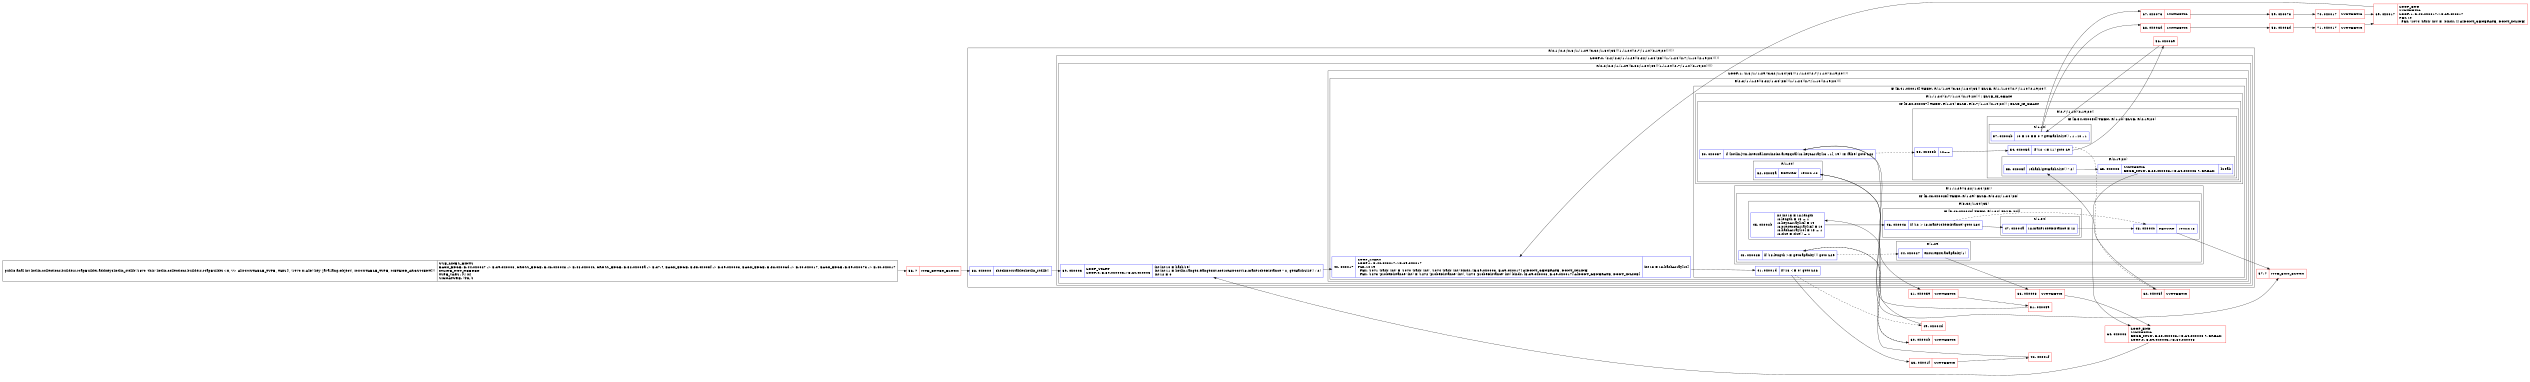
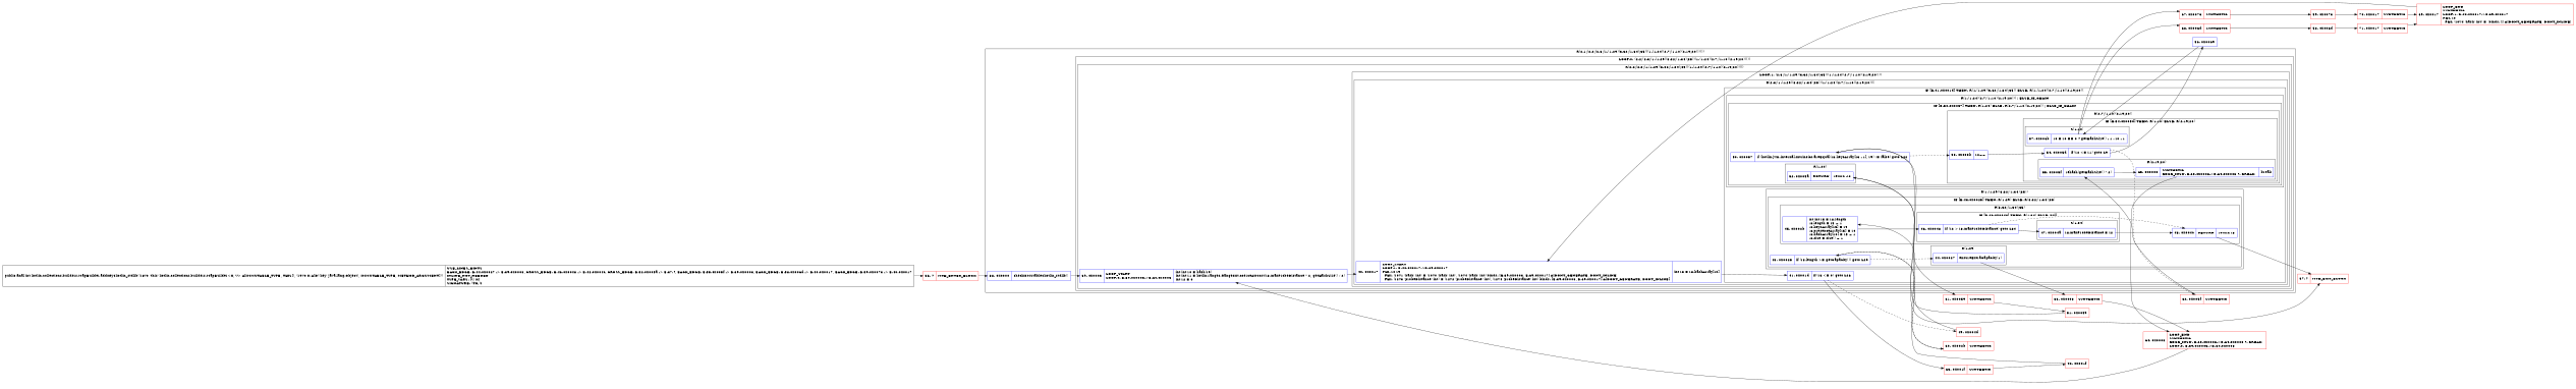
  digraph {
    rankdir=LR
    node [color=red shape=record]
    n1 [color=blue label="{44\:\ 0x0027|ensureExtraCapacity(1)\l}"]
    n2 [color=blue label="{47\:\ 0x004a|r8.maxProbeDistance = r2\l}"]
    n3 [color=blue label="{46\:\ 0x0048|if (r2 \> r8.maxProbeDistance) goto L34\l}"]
    n4 [color=blue label="{45\:\ 0x002b|int int r5 = r8.length\lr8.length = r5 + 1\lr8.keysArray[r5] = r9\lr8.presenceArray[r5] = r0\lr8.hashArray[r0] = r5 + 1\lr8.size = size() + 1\l}"]
    n5 [color=blue label="{48\:\ 0x004c|RETURN\l|return r5\l}"]
    n6 [color=blue label="{43\:\ 0x0025|if (r8.length \>= getCapacity()) goto L29\l}"]
    n7 [color=blue label="{52\:\ 0x005a|RETURN\l|return \-r3\l}"]
    n8 [color=blue label="{57\:\ 0x006b|r0 = r0 == 0 ? getHashSize() \- 1 : r0 \- 1\l}"]
    n9 [color=blue label="{55\:\ 0x005f|rehash(getHashSize() * 2)\l}"]
    n10 [color=blue label="{65\:\ 0x0003|SYNTHETIC\lEDGE_INSN: B:65:0x0003\-\>B:64:0x0003 ?: BREAK  \l|break\l}"]
    n11 [color=blue label="{54\:\ 0x005d|if (r2 \<= r1) goto L9\l}"]
    n12 [color=blue label="{53\:\ 0x005b|r2++\l}"]
    n13 [color=blue label="{50\:\ 0x0057|if (kotlin.jvm.internal.Intrinsics.areEqual(r8.keysArray[r3 \- 1], r9) != false) goto L22\l}"]
    n14 [color=blue label="{41\:\ 0x001d|if (r3 \<= 0) goto L26\l}"]
    n15 [color=blue label="{40\:\ 0x0017|LOOP_START\lLOOP:1: B:40:0x0017\-\>B:69:0x0017\lPHI: r0 r9 \l  PHI: (r0v1 'hash' int) = (r0v0 'hash' int), (r0v4 'hash' int) binds: [B:39:0x0003, B:69:0x0017] A[DONT_GENERATE, DONT_INLINE]\l  PHI: (r2v3 'probeDistance' int) = (r2v2 'probeDistance' int), (r2v4 'probeDistance' int) binds: [B:39:0x0003, B:69:0x0017] A[DONT_GENERATE, DONT_INLINE]\l|int r3 = r8.hashArray[r0]\l}"]
    n16 [color=blue label="{39\:\ 0x0003|LOOP_START\lLOOP:0: B:39:0x0003\-\>B:64:0x0003\l|int int r0 = hash(r9)\lint int r1 = kotlin.ranges.RangesKt.coerceAtMost(r8.maxProbeDistance * 2, getHashSize() \/ 2)\lint r2 = 0\l}"]
    n17 [color=blue label="{38\:\ 0x0000|checkIsMutable$kotlin_stdlib()\l}"]
    n18 [label="{66\:\ 0x0003|SYNTHETIC\l}"]
    n19 [label="{37\:\ ?|MTH_EXIT_BLOCK\l}"]
    n20 [label="{60\:\ 0x002b|SYNTHETIC\l}"]
    n21 [label="{67\:\ 0x0073|SYNTHETIC\l}"]
    n22 [label="{68\:\ 0x006d|SYNTHETIC\l}"]
    n23 [label="{64\:\ 0x0003|LOOP_END\lSYNTHETIC\lEDGE_INSN: B:65:0x0003\-\>B:64:0x0003 ?: BREAK  \lLOOP:0: B:39:0x0003\-\>B:64:0x0003\l}"]
-   n24 [label="{56\:\ 0x0069}"]
+   n24 [color=blue label="{56\:\ 0x0069}"]
    n25 [label="{62\:\ 0x005f|SYNTHETIC\l}"]
    n26 [label="{61\:\ 0x0059|SYNTHETIC\l}"]
    n27 [label="{49\:\ 0x004d}"]
    n28 [label="{63\:\ 0x001f|SYNTHETIC\l}"]
    n29 [label="{42\:\ 0x001f}"]
    n30 [label="{51\:\ 0x0059}"]
    n31 [label="{59\:\ 0x0073}"]
    n32 [label="{58\:\ 0x006d}"]
    n33 [label="{36\:\ ?|MTH_ENTER_BLOCK\l}"]
    n34 [label="{70\:\ 0x0017|SYNTHETIC\l}"]
    n35 [label="{69\:\ 0x0017|LOOP_END\lSYNTHETIC\lLOOP:1: B:40:0x0017\-\>B:69:0x0017\lPHI: r0 \l  PHI: (r0v4 'hash' int) =  binds: [] A[DONT_GENERATE, DONT_INLINE]\l}"]
    n36 [label="{71\:\ 0x0017|SYNTHETIC\l}"]
    n37 [label="{public final int kotlin.collections.builders.MapBuilder.addKey$kotlin_stdlib((r8v0 'this' kotlin.collections.builders.MapBuilder\<K, V\> A[IMMUTABLE_TYPE, THIS]), (r9v0 K A[D('key' java.lang.Object), IMMUTABLE_TYPE, METHOD_ARGUMENT]))  | USE_LINES_HINTS\lBACK_EDGE: B:44:0x0027 \-\> B:39:0x0003, CROSS_EDGE: B:46:0x0048 \-\> B:48:0x004c, CROSS_EDGE: B:52:0x005a \-\> B:37:?, BACK_EDGE: B:55:0x005f \-\> B:39:0x0003, BACK_EDGE: B:58:0x006d \-\> B:40:0x0017, BACK_EDGE: B:59:0x0073 \-\> B:40:0x0017\lINLINE_NOT_NEEDED\lTYPE_VARS: [V, K]\lSIGNATURE: (TK;)I\l}" color=""]
    subgraph cluster_1 {
      label="R(2:1|(2:2|(2:3|(1:(1:29)(3:32|(1:34)|35))(1:(1:24)(2:7|(1:10)(2:19|20))))))"
      n17
      subgraph cluster_2 {
        label="LOOP:0: (2:2|(2:3|(1:(1:29)(3:32|(1:34)|35))(1:(1:24)(2:7|(1:10)(2:19|20)))))"
        subgraph cluster_3 {
          label="R(2:2|(2:3|(1:(1:29)(3:32|(1:34)|35))(1:(1:24)(2:7|(1:10)(2:19|20)))))"
          n16
          subgraph cluster_4 {
            label="LOOP:1: (2:3|(1:(1:29)(3:32|(1:34)|35))(1:(1:24)(2:7|(1:10)(2:19|20))))"
            subgraph cluster_5 {
              label="R(2:3|(1:(1:29)(3:32|(1:34)|35))(1:(1:24)(2:7|(1:10)(2:19|20))))"
              n15
              subgraph cluster_6 {
                label="IF [B:41:0x001d] THEN: R(1:(1:29)(3:32|(1:34)|35)) ELSE: R(1:(1:24)(2:7|(1:10)(2:19|20)))"
                n14
                subgraph cluster_7 {
                  label="R(1:(1:29)(3:32|(1:34)|35))"
                  subgraph cluster_8 {
                    label="IF [B:43:0x0025] THEN: R(1:29) ELSE: R(3:32|(1:34)|35)"
                    n6
                    subgraph cluster_9 {
                      label="R(1:29)"
                      n1
                    }
                    subgraph cluster_10 {
                      label="R(3:32|(1:34)|35)"
                      n4
                      n5
                      subgraph cluster_11 {
                        label="IF [B:46:0x0048] THEN: R(1:34) ELSE: null"
                        n3
                        subgraph cluster_12 {
                          label="R(1:34)"
                          n2
                        }
                      }
                    }
                  }
                }
                subgraph cluster_13 {
                  label="R(1:(1:24)(2:7|(1:10)(2:19|20))) | ELSE_IF_CHAIN\l"
                  subgraph cluster_14 {
                    label="IF [B:50:0x0057] THEN: R(1:24) ELSE: R(2:7|(1:10)(2:19|20)) | ELSE_IF_CHAIN\l"
                    n13
                    subgraph cluster_15 {
                      label="R(1:24)"
                      n7
                    }
                    subgraph cluster_16 {
                      label="R(2:7|(1:10)(2:19|20))"
                      n12
                      subgraph cluster_17 {
                        label="IF [B:54:0x005d] THEN: R(1:10) ELSE: R(2:19|20)"
                        n11
                        subgraph cluster_18 {
                          label="R(1:10)"
                          n8
                        }
                        subgraph cluster_19 {
                          label="R(2:19|20)"
                          n9
                          n10
                        }
                      }
                    }
                  }
                }
              }
            }
          }
        }
      }
    }
    n1 -> n18
    n2 -> n5
    n3 -> n2
    n3 -> n5 [style=dashed]
    n4 -> n3
    n5 -> n19
    n6 -> n1 [style=dashed]
    n6 -> n20 [style=dashed]
    n7 -> n19
    n8 -> n21
    n8 -> n22
    n9 -> n10
    n10 -> n23
    n11 -> n24
    n11 -> n25 [style=dashed]
    n12 -> n11
    n13 -> n12 [style=dashed]
    n13 -> n26
    n14 -> n27 [style=dashed]
    n14 -> n28
    n15 -> n14
    n16 -> n15
    n17 -> n16
    n18 -> n23
    n20 -> n4
    n21 -> n31
    n22 -> n32
    n23 -> n16
    n24 -> n8
    n25 -> n9
    n26 -> n30
    n27 -> n13
    n28 -> n29
    n29 -> n6
    n30 -> n7
    n31 -> n34
    n32 -> n36
    n33 -> n17
    n34 -> n35
    n35 -> n15
    n36 -> n35
    n37 -> n33
  }
